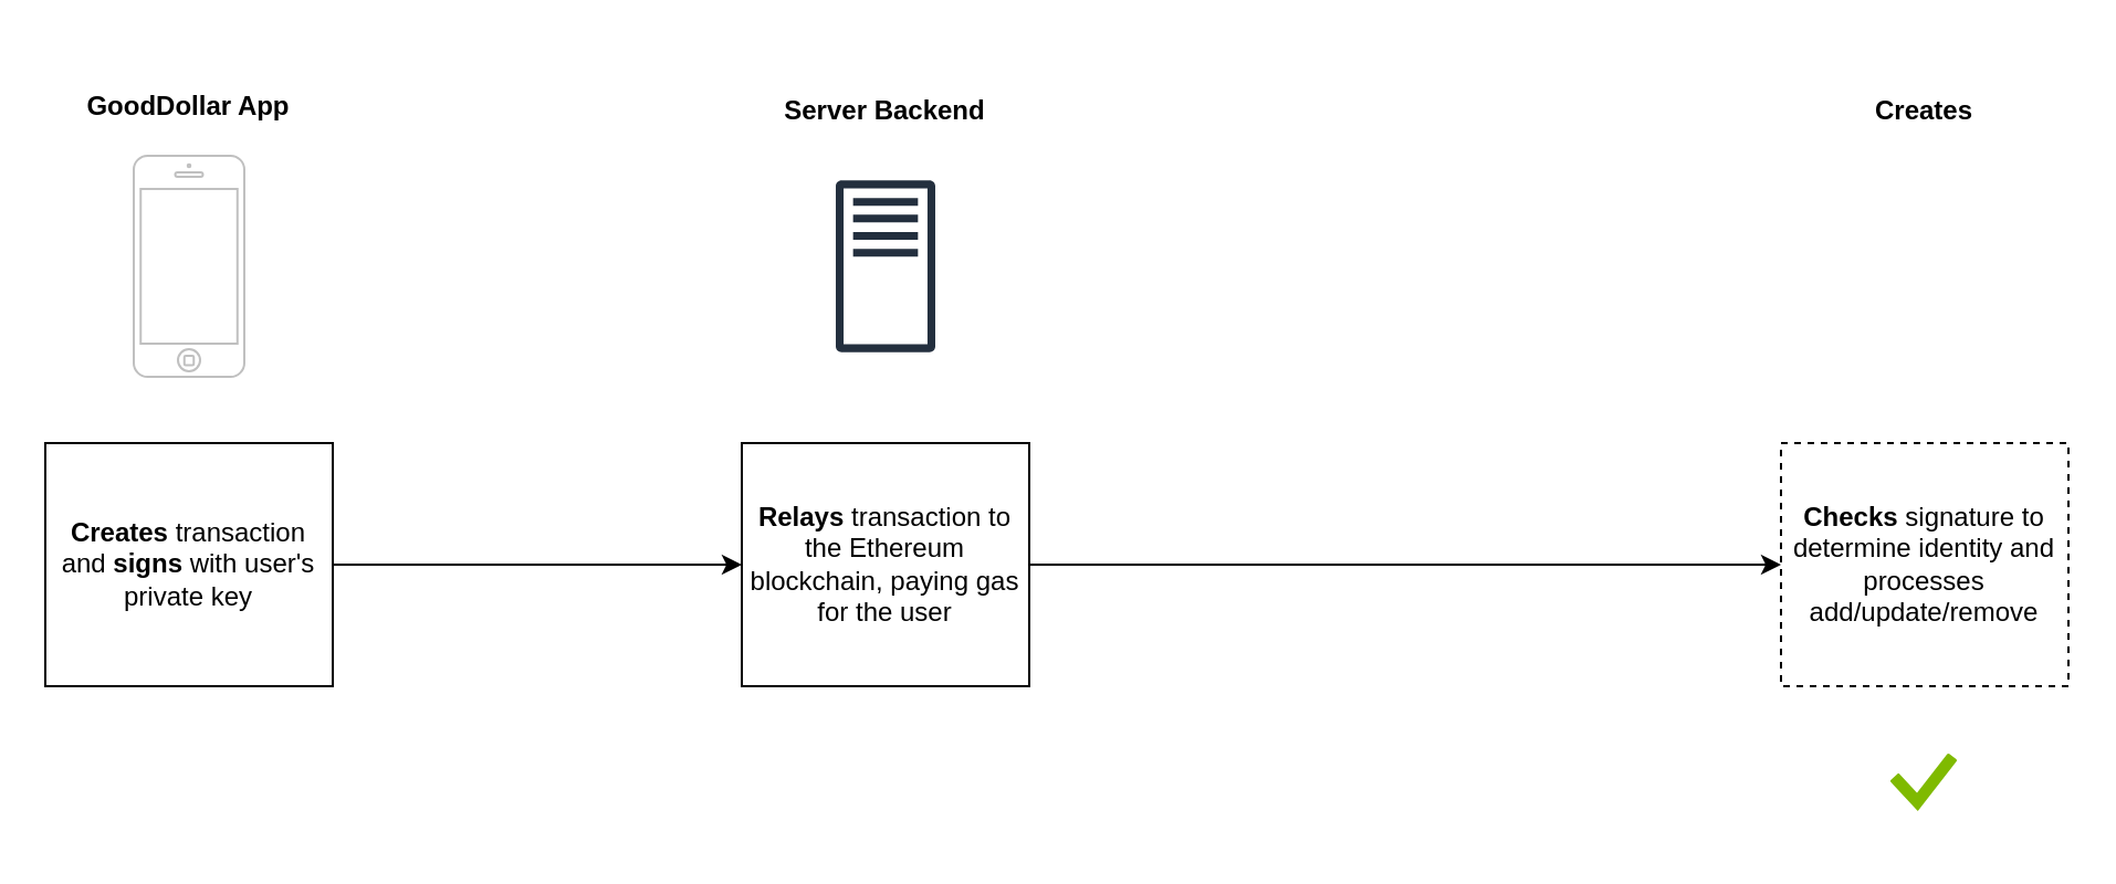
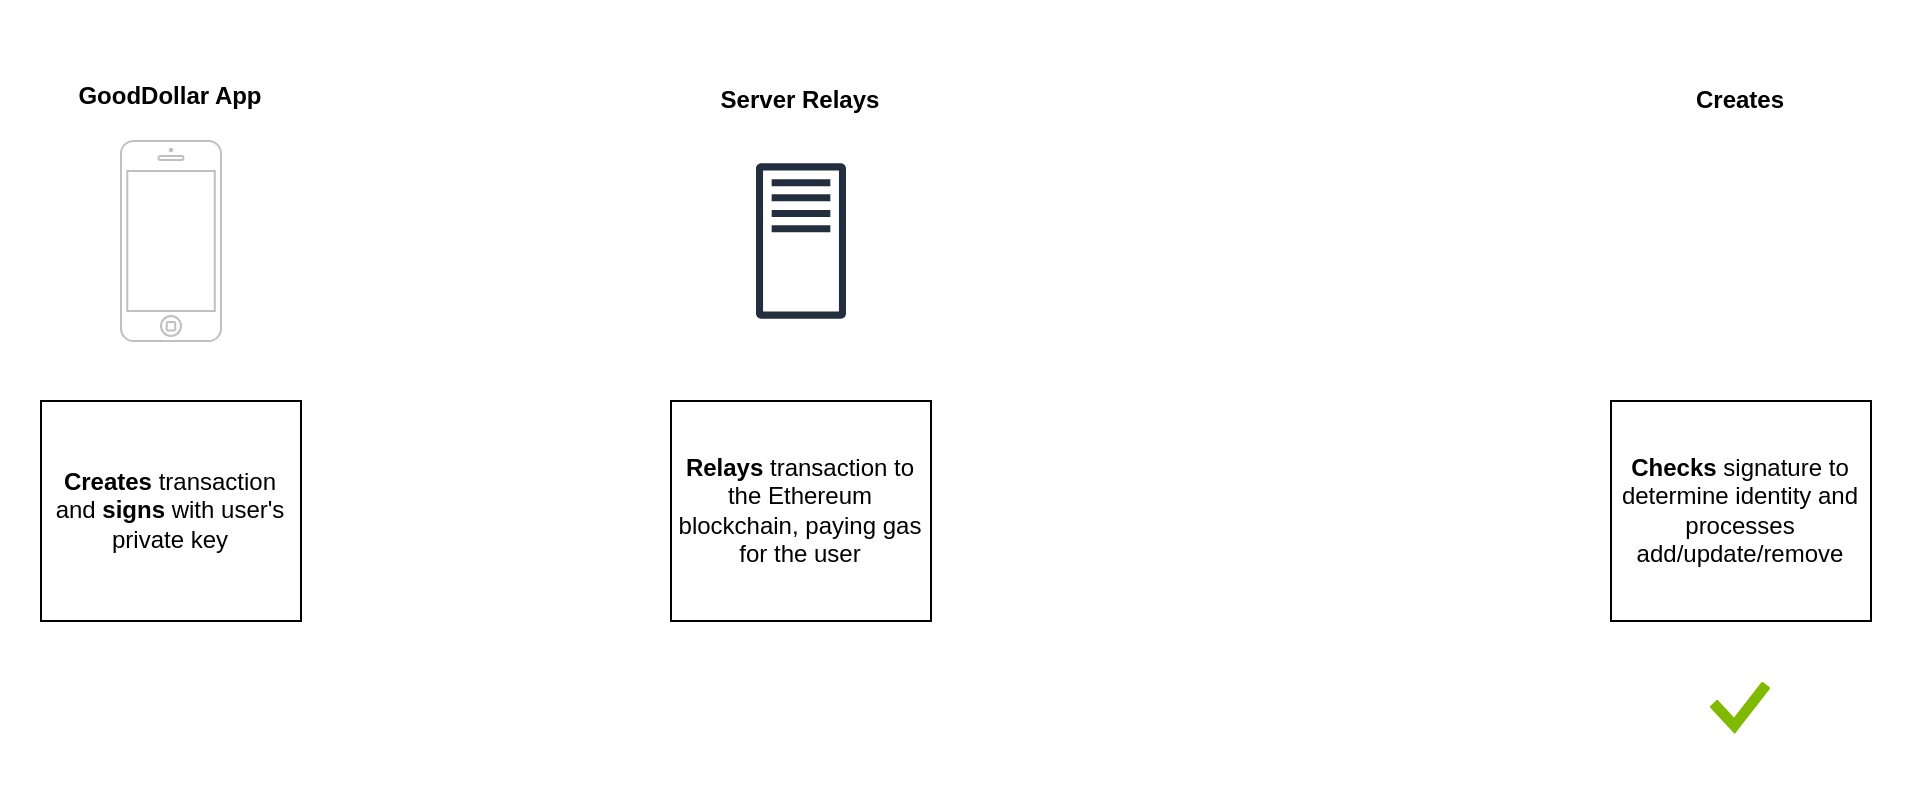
  <mxCell id="0" />
  <mxCell id="1" parent="0" />
- <mxCell id="2" style="edgeStyle=orthogonalEdgeStyle;rounded=0;orthogonalLoop=1;jettySize=auto;html=1;entryX=0;entryY=0.5;entryDx=0;entryDy=0;" edge="1" parent="1" source="3" target="7"><mxGeometry relative="1" as="geometry" /></mxCell>
  <mxCell id="3" value="&lt;b&gt;Creates&lt;/b&gt; transaction and &lt;b&gt;signs&lt;/b&gt; with user's private key" style="rounded=0;whiteSpace=wrap;html=1;" vertex="1" parent="1"><mxGeometry x="20" y="200" width="130" height="110" as="geometry" /></mxCell>
  <mxCell id="4" value="" style="html=1;verticalLabelPosition=bottom;labelBackgroundColor=#ffffff;verticalAlign=top;shadow=0;dashed=0;strokeWidth=1;shape=mxgraph.ios7.misc.iphone;fillColor=#ffffff;strokeColor=#c0c0c0;" vertex="1" parent="1"><mxGeometry x="60" y="70" width="50" height="100" as="geometry" /></mxCell>
  <mxCell id="5" value="&lt;div&gt;&lt;b&gt;&lt;br&gt;&lt;/b&gt;&lt;/div&gt;&lt;div&gt;&lt;b&gt;GoodDollar App&lt;/b&gt;&lt;/div&gt;" style="text;html=1;strokeColor=none;fillColor=none;align=center;verticalAlign=middle;whiteSpace=wrap;rounded=0;" vertex="1" parent="1"><mxGeometry x="35" y="20" width="100" height="40" as="geometry" /></mxCell>
- <mxCell id="6" style="edgeStyle=orthogonalEdgeStyle;rounded=0;orthogonalLoop=1;jettySize=auto;html=1;entryX=0;entryY=0.5;entryDx=0;entryDy=0;" edge="1" parent="1" source="7" target="10"><mxGeometry relative="1" as="geometry" /></mxCell>
  <mxCell id="7" value="&lt;b&gt;Relays&lt;/b&gt; transaction to the Ethereum blockchain, paying gas for the user" style="rounded=0;whiteSpace=wrap;html=1;" vertex="1" parent="1"><mxGeometry x="335" y="200" width="130" height="110" as="geometry" /></mxCell>
  <mxCell id="8" value="" style="outlineConnect=0;fontColor=#232F3E;gradientColor=none;fillColor=#232F3E;strokeColor=none;dashed=0;verticalLabelPosition=bottom;verticalAlign=top;align=center;html=1;fontSize=12;fontStyle=0;aspect=fixed;pointerEvents=1;shape=mxgraph.aws4.traditional_server;" vertex="1" parent="1"><mxGeometry x="377.5" y="81" width="45" height="78" as="geometry" /></mxCell>
- <mxCell id="9" value="&lt;b&gt;Server Backend&lt;br&gt;&lt;/b&gt;" style="text;html=1;strokeColor=none;fillColor=none;align=center;verticalAlign=middle;whiteSpace=wrap;rounded=0;" vertex="1" parent="1"><mxGeometry x="350" y="30" width="100" height="40" as="geometry" /></mxCell>
- <mxCell id="10" value="&lt;b&gt;Checks&lt;/b&gt; signature to determine identity and processes add/update/remove" style="rounded=0;whiteSpace=wrap;html=1;dashed=1;" vertex="1" parent="1"><mxGeometry x="805" y="200" width="130" height="110" as="geometry" /></mxCell>
+ <mxCell id="9" value="&lt;b&gt;Server Relays&lt;br&gt;&lt;/b&gt;" style="text;html=1;strokeColor=none;fillColor=none;align=center;verticalAlign=middle;whiteSpace=wrap;rounded=0;" vertex="1" parent="1"><mxGeometry x="350" y="30" width="100" height="40" as="geometry" /></mxCell>
+ <mxCell id="10" value="&lt;b&gt;Checks&lt;/b&gt; signature to determine identity and processes add/update/remove" style="rounded=0;whiteSpace=wrap;html=1;" vertex="1" parent="1"><mxGeometry x="805" y="200" width="130" height="110" as="geometry" /></mxCell>
  <mxCell id="11" value="" style="shape=image;html=1;verticalAlign=top;verticalLabelPosition=bottom;labelBackgroundColor=#ffffff;imageAspect=0;aspect=fixed;image=https://cdn4.iconfinder.com/data/icons/logos-brands-5/24/ethereum-128.png" vertex="1" parent="1"><mxGeometry x="615" y="44" width="68" height="68" as="geometry" /></mxCell>
  <mxCell id="12" value="" style="shape=image;html=1;verticalAlign=top;verticalLabelPosition=bottom;labelBackgroundColor=#ffffff;imageAspect=0;aspect=fixed;image=https://cdn0.iconfinder.com/data/icons/octicons/1024/organization-128.png" vertex="1" parent="1"><mxGeometry x="831" y="92" width="78" height="78" as="geometry" /></mxCell>
  <mxCell id="13" value="&lt;b&gt;Creates&lt;br&gt;&lt;/b&gt;" style="text;html=1;strokeColor=none;fillColor=none;align=center;verticalAlign=middle;whiteSpace=wrap;rounded=0;" vertex="1" parent="1"><mxGeometry x="820" y="30" width="100" height="40" as="geometry" /></mxCell>
  <mxCell id="14" value="" style="shape=image;html=1;verticalAlign=top;verticalLabelPosition=bottom;labelBackgroundColor=#ffffff;imageAspect=0;aspect=fixed;image=https://cdn2.iconfinder.com/data/icons/oxygen/48x48/actions/signature.png" vertex="1" parent="1"><mxGeometry x="62" y="330" width="48" height="48" as="geometry" /></mxCell>
  <mxCell id="15" value="" style="shape=image;html=1;verticalAlign=top;verticalLabelPosition=bottom;labelBackgroundColor=#ffffff;imageAspect=0;aspect=fixed;image=https://cdn0.iconfinder.com/data/icons/business-collection-2027/60/insert-coin-128.png" vertex="1" parent="1"><mxGeometry x="374.5" y="330" width="48" height="48" as="geometry" /></mxCell>
  <mxCell id="16" value="" style="aspect=fixed;html=1;perimeter=none;align=center;shadow=0;dashed=0;image;fontSize=12;image=img/lib/mscae/Check.svg;" vertex="1" parent="1"><mxGeometry x="855" y="341" width="30" height="26" as="geometry" /></mxCell>
